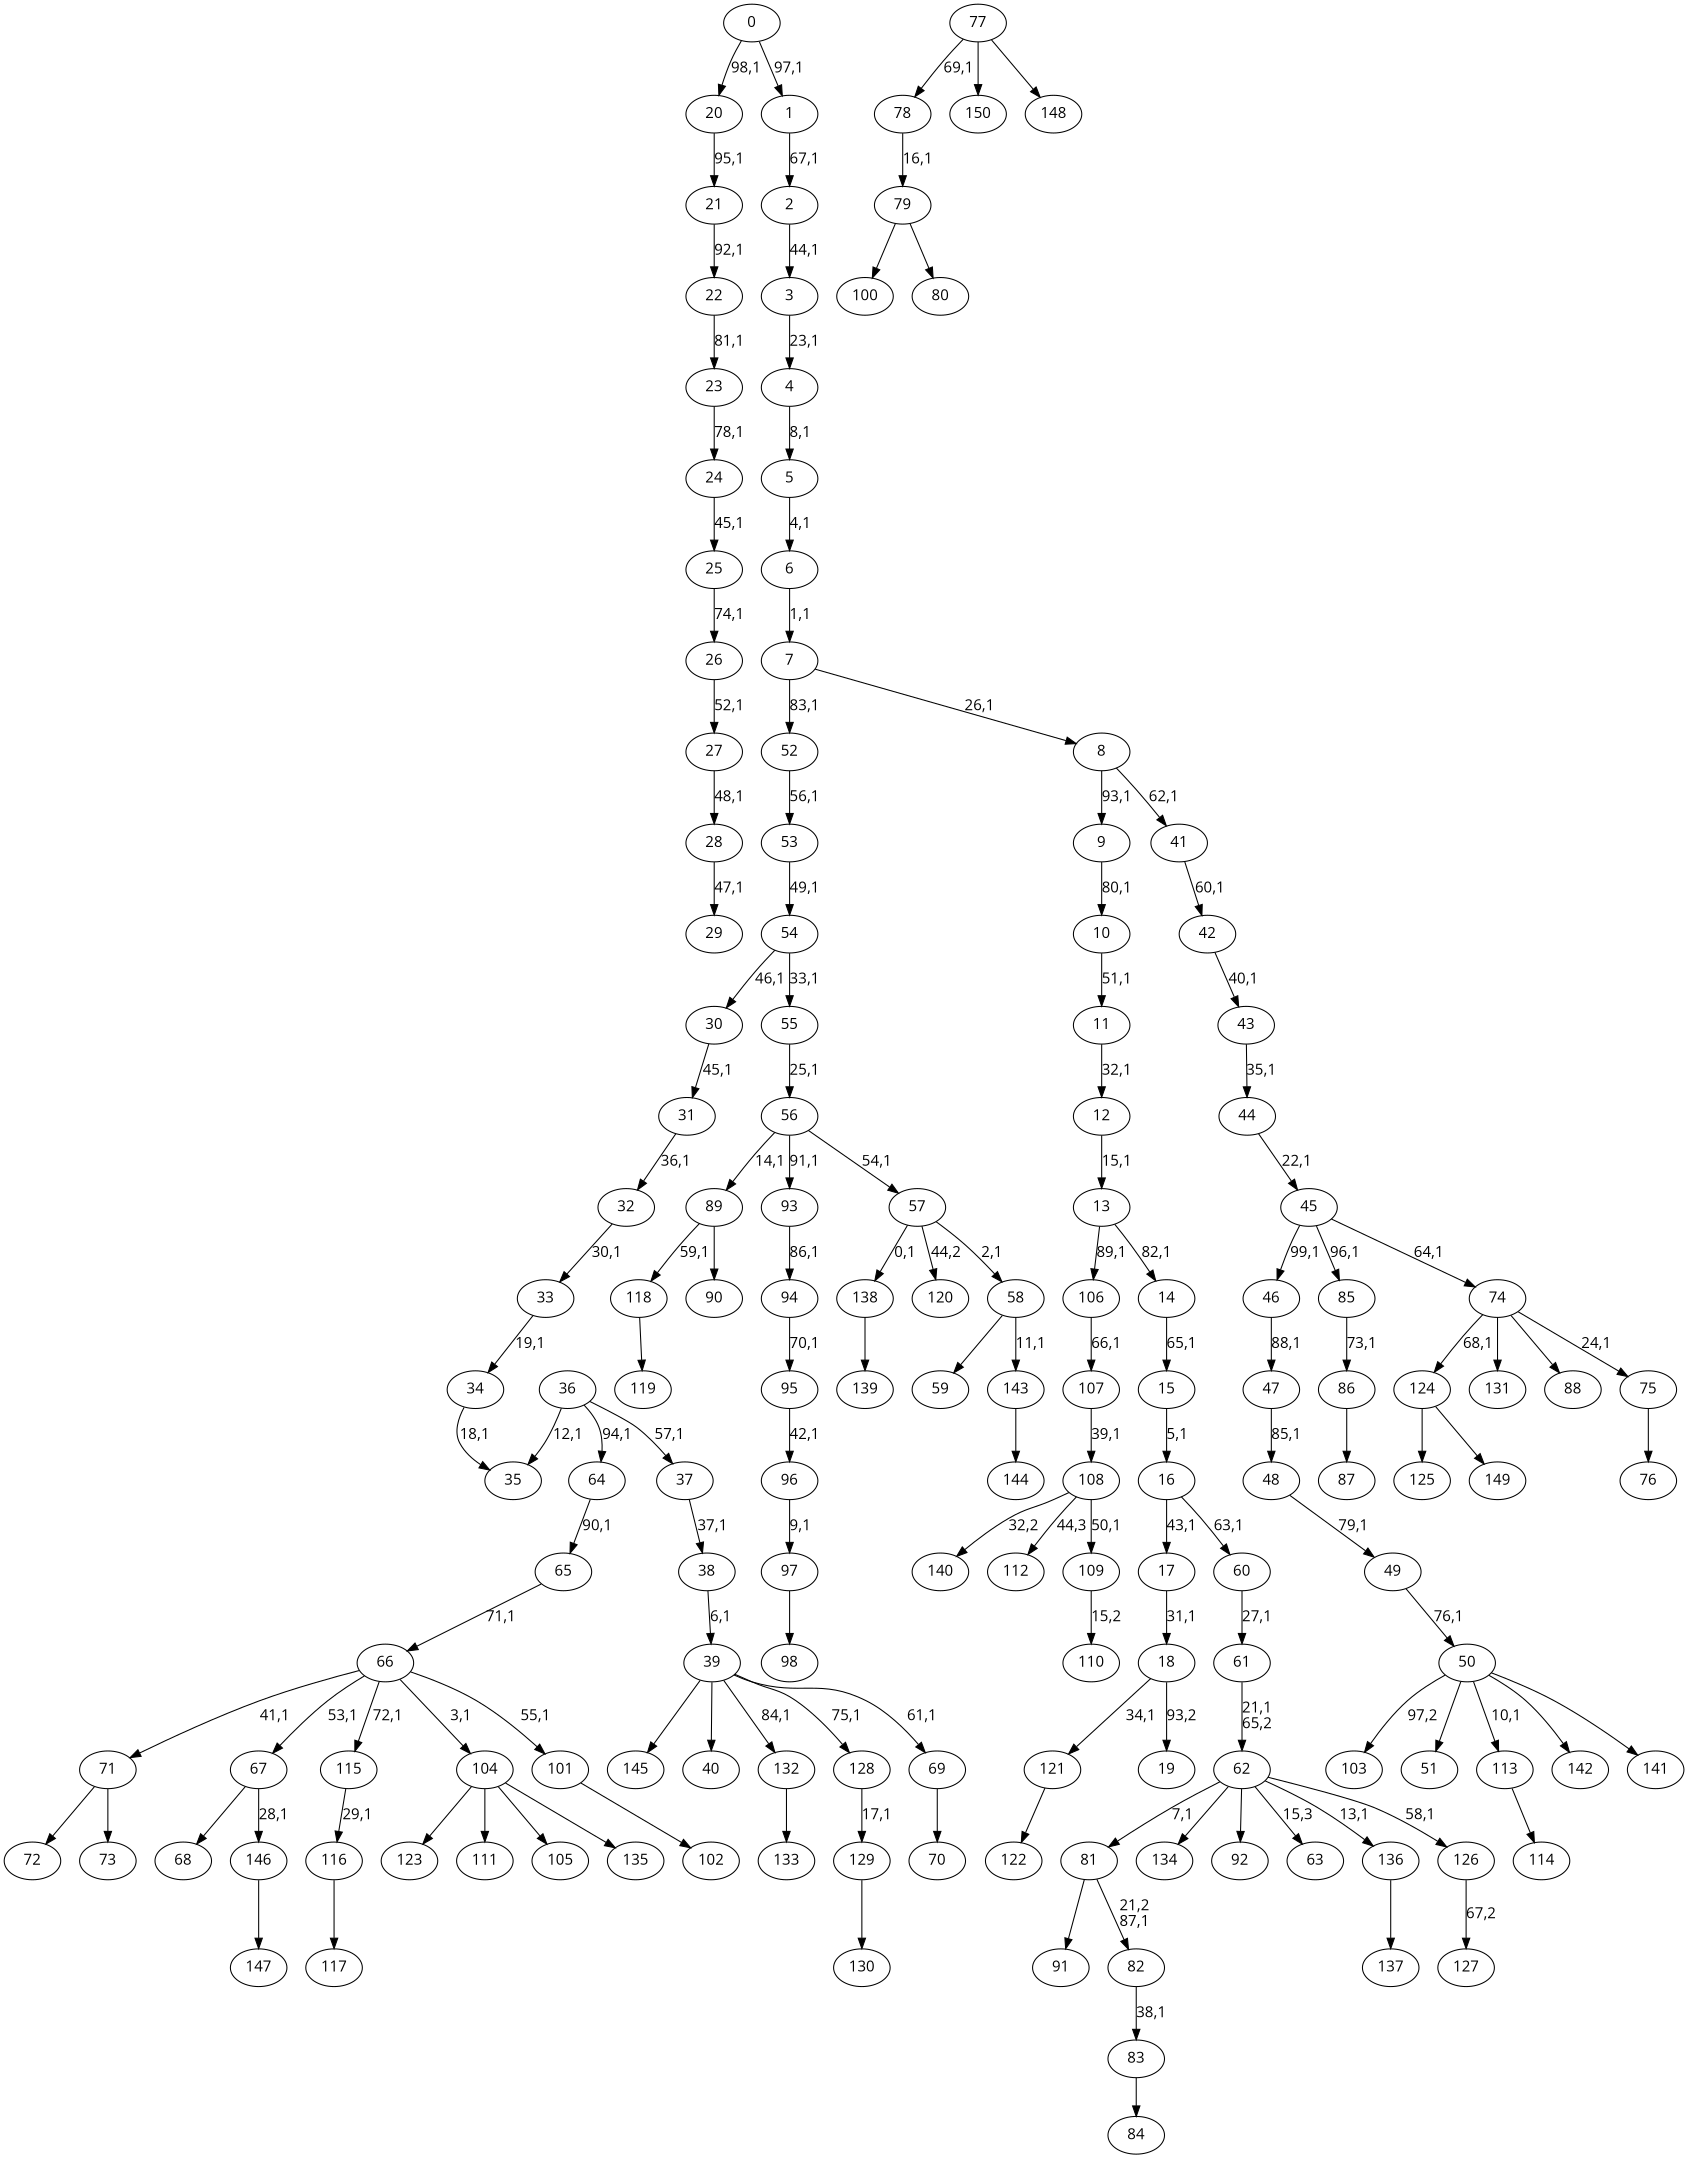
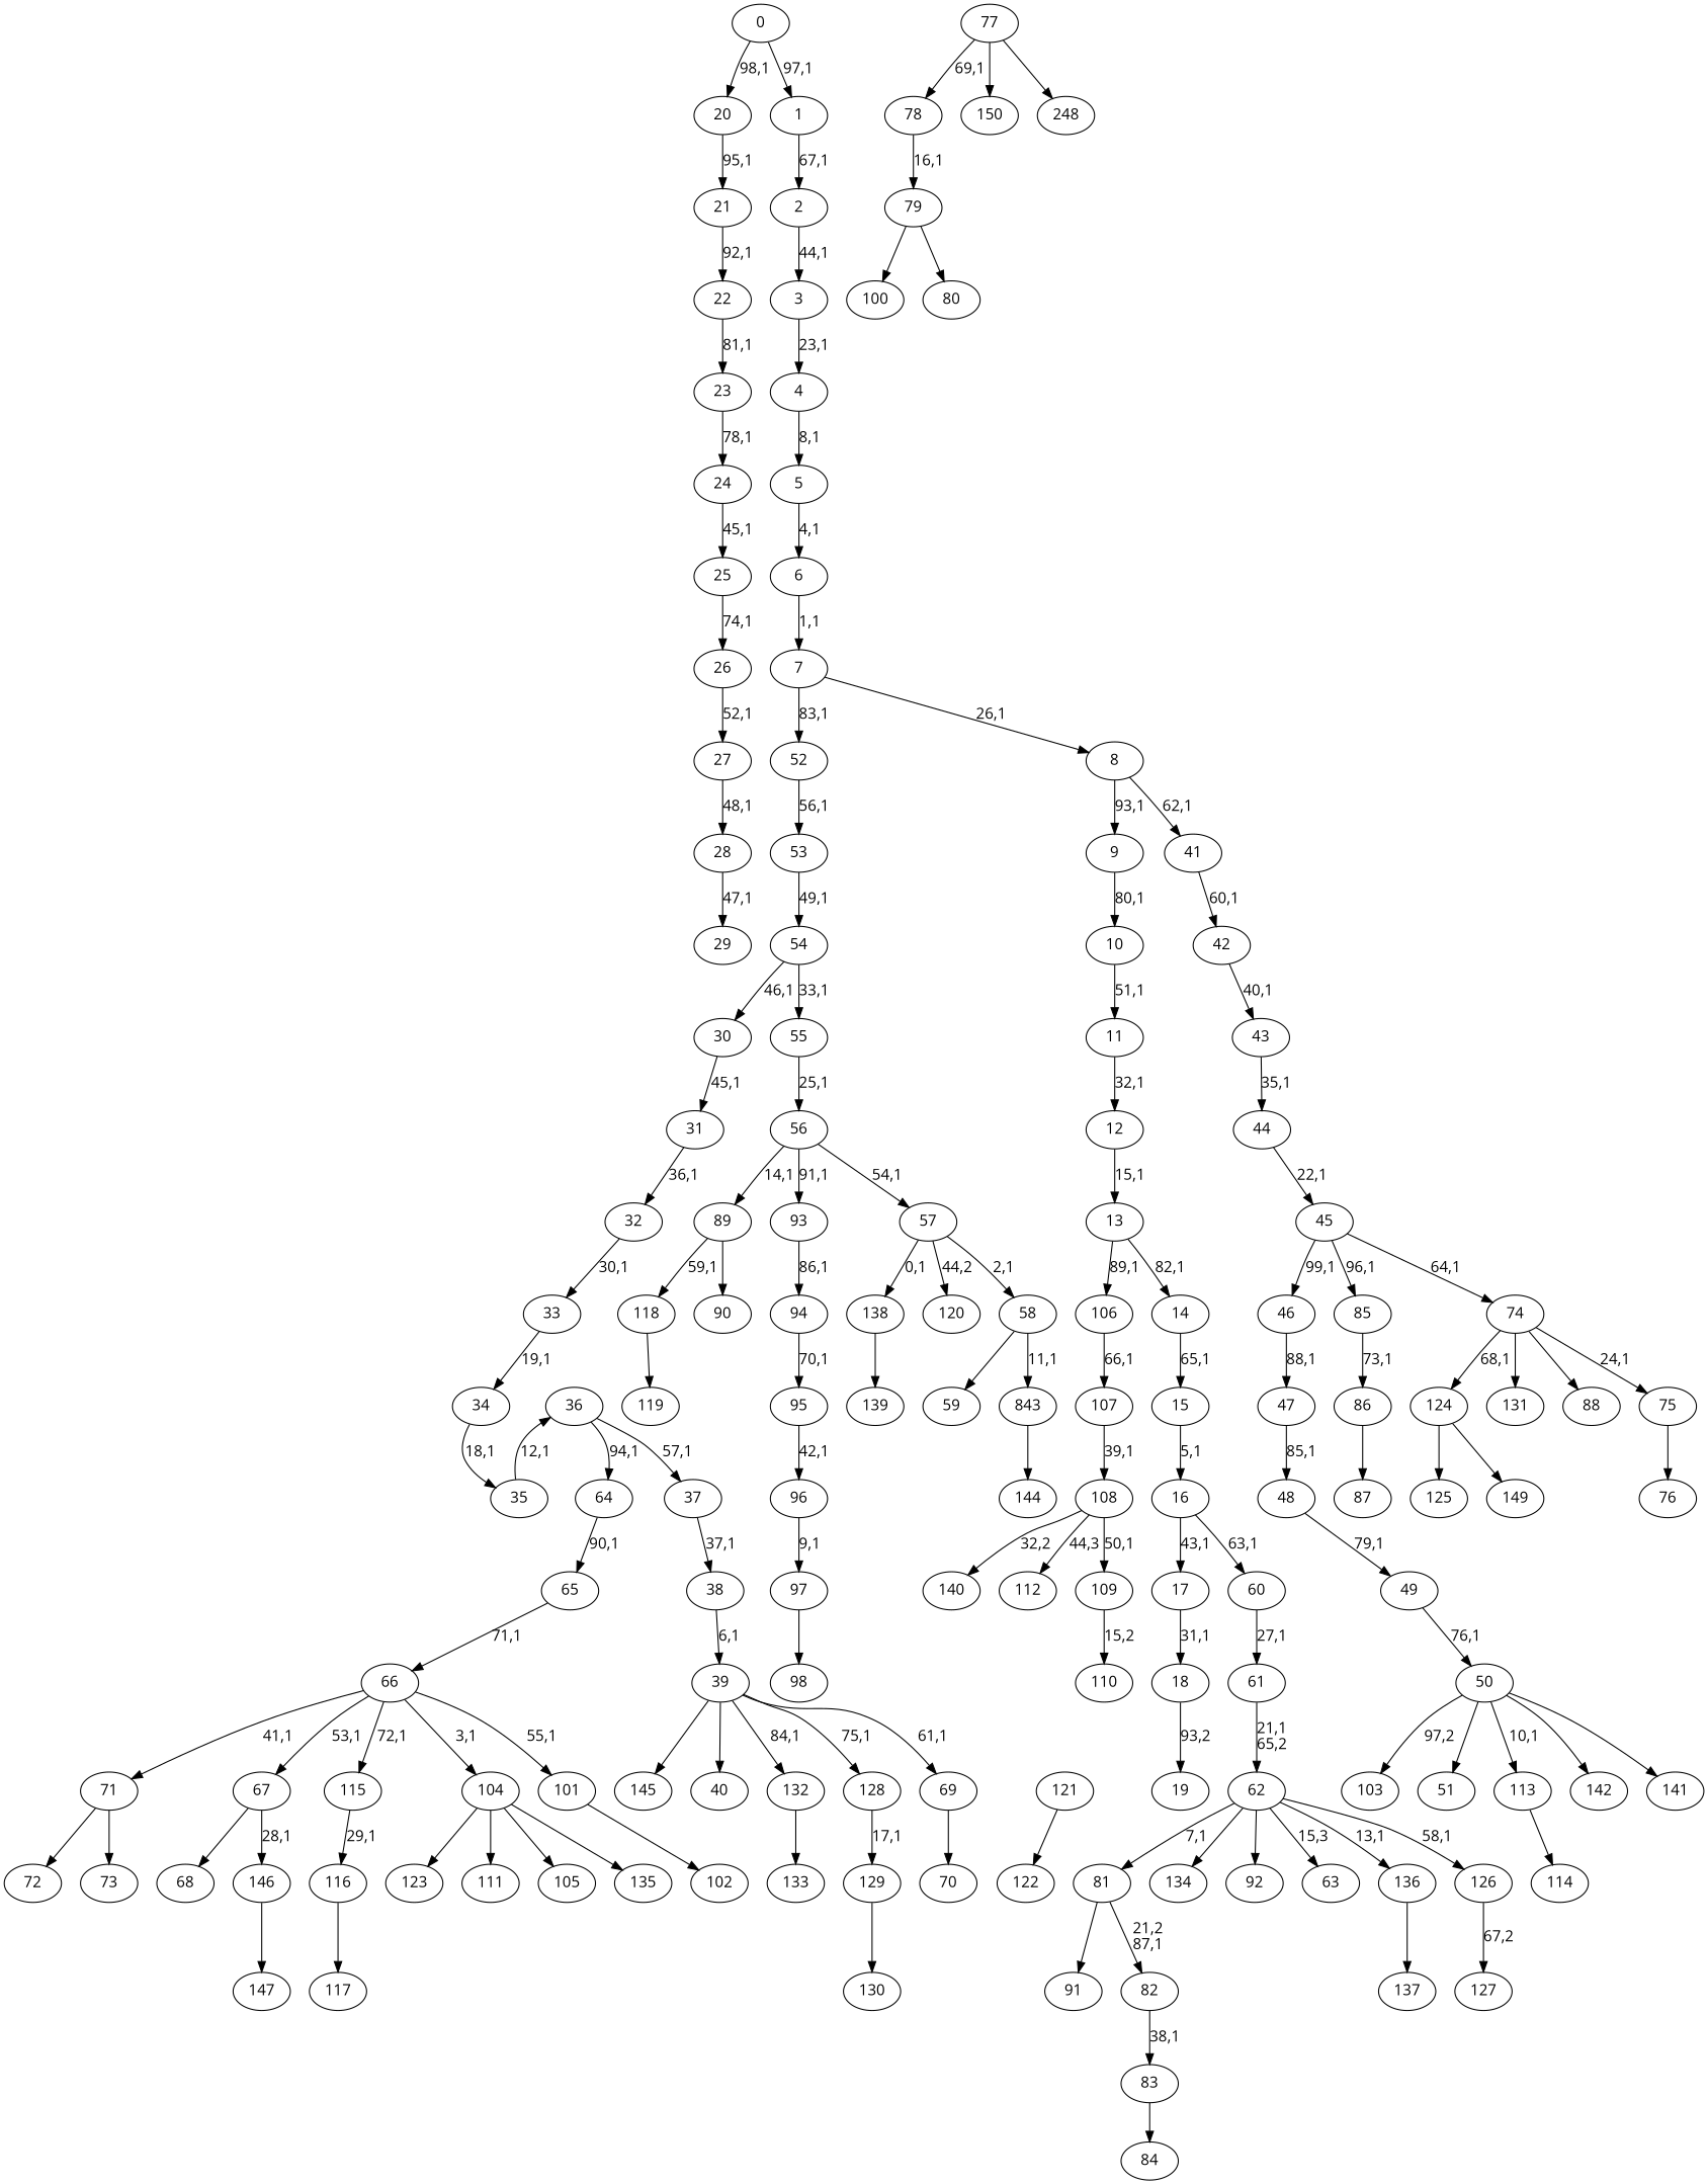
  digraph {
    fontname="Open Sans"
    node [fontname="Open Sans"]
    edge [fontname="Open Sans"]
    146
    147
-   143
+   143 [label=843]
    144
    138
    139
    136
    137
    132
    133
    129
    130
    128
    126
    127
    124
    149
    125
    121
    122
    118
    119
    116
    117
    115
    113
    114
    109
    110
    108
    140
    112
    107
    106
    104
    135
    123
    111
    105
    101
    102
    97
    98
    96
    95
    94
    93
    89
    90
    86
    87
    85
    83
    84
    82
    81
    91
    79
    100
    80
    78
    77
    150
-   148
+   148 [label=248]
    75
    76
    74
    131
    88
    71
    73
    72
    69
    70
    67
    68
    66
    65
    64
    62
    134
    92
    63
    61
    60
    58
    59
    57
    120
    56
    55
    54
    30
    53
    52
    50
    142
    141
    103
    51
    49
    48
    47
    46
    45
    44
    43
    42
    41
    39
    145
    40
    38
    37
    36
    35
    34
    33
    32
    31
    28
    29
    27
    26
    25
    24
    23
    22
    21
    20
    18
    19
    17
    16
    15
    14
    13
    12
    11
    10
    9
    8
    7
    6
    5
    4
    3
    2
    1
    0
    146 -> 147
    143 -> 144
    138 -> 139
    136 -> 137
    132 -> 133
    129 -> 130
    128 -> 129 [label="17,1"]
    126 -> 127 [label="67,2"]
    124 -> 149
    124 -> 125
    121 -> 122
    118 -> 119
    116 -> 117
    115 -> 116 [label="29,1"]
    113 -> 114
    109 -> 110 [label="15,2"]
    108 -> 109 [label="50,1"]
    108 -> 140 [label="32,2"]
    108 -> 112 [label="44,3"]
    107 -> 108 [label="39,1"]
    106 -> 107 [label="66,1"]
    104 -> 135
    104 -> 123
    104 -> 111
    104 -> 105
    101 -> 102
    97 -> 98
    96 -> 97 [label="9,1"]
    95 -> 96 [label="42,1"]
    94 -> 95 [label="70,1"]
    93 -> 94 [label="86,1"]
    89 -> 118 [label="59,1"]
    89 -> 90
    86 -> 87
    85 -> 86 [label="73,1"]
    83 -> 84
    82 -> 83 [label="38,1"]
    81 -> 82 [label="21,2\n87,1"]
    81 -> 91
    79 -> 100
    79 -> 80
    78 -> 79 [label="16,1"]
    77 -> 78 [label="69,1"]
    77 -> 150
    77 -> 148
    75 -> 76
    74 -> 124 [label="68,1"]
    74 -> 75 [label="24,1"]
    74 -> 131
    74 -> 88
    71 -> 73
    71 -> 72
    69 -> 70
    67 -> 146 [label="28,1"]
    67 -> 68
    66 -> 115 [label="72,1"]
    66 -> 104 [label="3,1"]
    66 -> 101 [label="55,1"]
    66 -> 71 [label="41,1"]
    66 -> 67 [label="53,1"]
    65 -> 66 [label="71,1"]
    64 -> 65 [label="90,1"]
    62 -> 136 [label="13,1"]
    62 -> 126 [label="58,1"]
    62 -> 81 [label="7,1"]
    62 -> 134
    62 -> 92
    62 -> 63 [label="15,3"]
    61 -> 62 [label="21,1\n65,2"]
    60 -> 61 [label="27,1"]
    58 -> 143 [label="11,1"]
    58 -> 59
    57 -> 138 [label="0,1"]
    57 -> 58 [label="2,1"]
    57 -> 120 [label="44,2"]
    56 -> 93 [label="91,1"]
    56 -> 89 [label="14,1"]
    56 -> 57 [label="54,1"]
    55 -> 56 [label="25,1"]
    54 -> 55 [label="33,1"]
    54 -> 30 [label="46,1"]
    30 -> 31 [label="45,1"]
    53 -> 54 [label="49,1"]
    52 -> 53 [label="56,1"]
    50 -> 113 [label="10,1"]
    50 -> 142
    50 -> 141
    50 -> 103 [label="97,2"]
    50 -> 51
    49 -> 50 [label="76,1"]
    48 -> 49 [label="79,1"]
    47 -> 48 [label="85,1"]
    46 -> 47 [label="88,1"]
    45 -> 85 [label="96,1"]
    45 -> 74 [label="64,1"]
    45 -> 46 [label="99,1"]
    44 -> 45 [label="22,1"]
    43 -> 44 [label="35,1"]
    42 -> 43 [label="40,1"]
    41 -> 42 [label="60,1"]
    39 -> 132 [label="84,1"]
    39 -> 128 [label="75,1"]
    39 -> 69 [label="61,1"]
    39 -> 145
    39 -> 40
    38 -> 39 [label="6,1"]
    37 -> 38 [label="37,1"]
    36 -> 64 [label="94,1"]
    36 -> 37 [label="57,1"]
-   36 -> 35 [label="12,1"]
+   35 -> 36 [label="12,1"]
    34 -> 35 [label="18,1"]
    33 -> 34 [label="19,1"]
    32 -> 33 [label="30,1"]
    31 -> 32 [label="36,1"]
    28 -> 29 [label="47,1"]
    27 -> 28 [label="48,1"]
    26 -> 27 [label="52,1"]
    25 -> 26 [label="74,1"]
    24 -> 25 [label="45,1"]
    23 -> 24 [label="78,1"]
    22 -> 23 [label="81,1"]
    21 -> 22 [label="92,1"]
    20 -> 21 [label="95,1"]
-   18 -> 121 [label="34,1"]
    18 -> 19 [label="93,2"]
    17 -> 18 [label="31,1"]
    16 -> 60 [label="63,1"]
    16 -> 17 [label="43,1"]
    15 -> 16 [label="5,1"]
    14 -> 15 [label="65,1"]
    13 -> 106 [label="89,1"]
    13 -> 14 [label="82,1"]
    12 -> 13 [label="15,1"]
    11 -> 12 [label="32,1"]
    10 -> 11 [label="51,1"]
    9 -> 10 [label="80,1"]
    8 -> 41 [label="62,1"]
    8 -> 9 [label="93,1"]
    7 -> 52 [label="83,1"]
    7 -> 8 [label="26,1"]
    6 -> 7 [label="1,1"]
    5 -> 6 [label="4,1"]
    4 -> 5 [label="8,1"]
    3 -> 4 [label="23,1"]
    2 -> 3 [label="44,1"]
    1 -> 2 [label="67,1"]
    0 -> 20 [label="98,1"]
    0 -> 1 [label="97,1"]
  }
